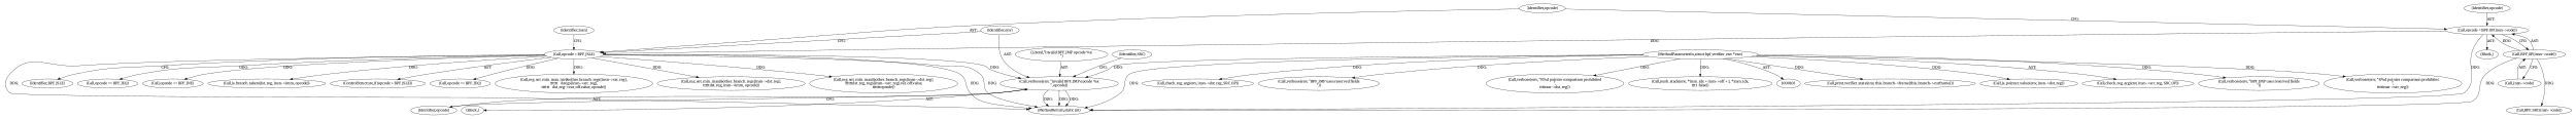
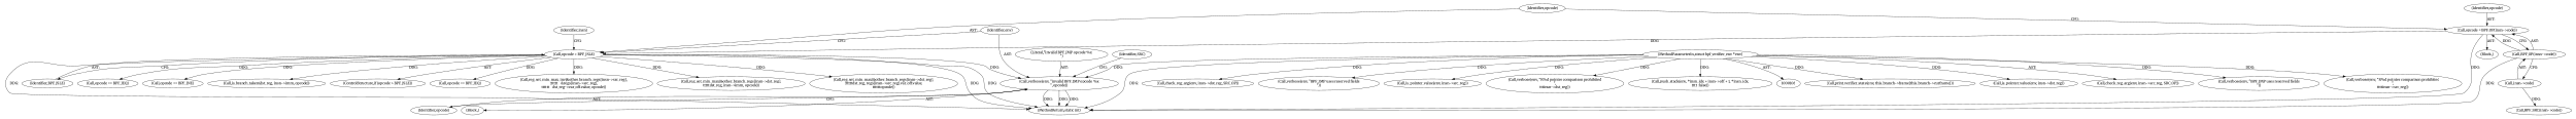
  digraph {
    fontname=Merriweather
    node [fontname=Merriweather]
    edge [fontname=Merriweather]
    n1 [label="(Call,verbose(env, \"invalid BPF_JMP opcode %x\n\", opcode))"]
    n2 [label="(Block,)"]
    n3 [label="(Identifier,opcode)"]
    n4 [label="(MethodReturn,static int)"]
    n5 [label="(MethodParameterIn,struct bpf_verifier_env *env)"]
    n6 [label="(Call,print_verifier_state(env, this_branch->frame[this_branch->curframe]))"]
    n7 [label="(Call,is_pointer_value(env, insn->dst_reg))"]
    n8 [label="(Call,check_reg_arg(env, insn->src_reg, SRC_OP))"]
    n9 [label="(Call,verbose(env, \"BPF_JMP uses reserved fields\n\"))"]
    n10 [label="(Call,verbose(env, \"R%d pointer comparison prohibited\n\",\n\t\t\t\tinsn->src_reg))"]
    n11 [label="(Call,check_reg_arg(env, insn->dst_reg, SRC_OP))"]
    n12 [label="(Call,verbose(env, \"BPF_JMP uses reserved fields\n\"))"]
+   n13 [label="(Call,is_pointer_value(env, insn->src_reg))"]
    n14 [label="(Call,verbose(env, \"R%d pointer comparison prohibited\n\",\n\t\t\tinsn->dst_reg))"]
    n15 [label="(Call,push_stack(env, *insn_idx + insn->off + 1, *insn_idx,\n\t\t\t\t  false))"]
    1000108
    n17 [label="(Call,opcode > BPF_JSLE)"]
    n18 [label="(Call,reg_set_min_max(&other_branch_regs[insn->dst_reg],\n\t\t\t\t\tdst_reg, insn->imm, opcode))"]
    n19 [label="(Call,reg_set_min_max(&other_branch_regs[insn->dst_reg],\n\t\t\t\t\t\tdst_reg, regs[insn->src_reg].var_off.value,\n\t\t\t\t\t\topcode))"]
    n20 [label="(Identifier,BPF_JSLE)"]
    n21 [label="(Call,opcode == BPF_JEQ)"]
    n22 [label="(Call,opcode == BPF_JNE)"]
    n23 [label="(Call,is_branch_taken(dst_reg, insn->imm, opcode))"]
    n24 [label="(ControlStructure,if (opcode > BPF_JSLE))"]
    n25 [label="(Call,opcode == BPF_JEQ)"]
    n26 [label="(Call,reg_set_min_max_inv(&other_branch_regs[insn->src_reg],\n\t\t\t\t\t\t    &regs[insn->src_reg],\n\t\t\t\t\t\t    dst_reg->var_off.value, opcode))"]
    n27 [label="(Call,opcode = BPF_OP(insn->code))"]
    n28 [label="(Call,BPF_OP(insn->code))"]
    n29 [label="(Block,)"]
    n30 [label="(Call,insn->code)"]
    n31 [label="(Call,BPF_SRC(insn->code))"]
    n32 [label="(Identifier,SRC)"]
    n33 [label="(Identifier,env)"]
    n34 [label="(Identifier,insn)"]
    n35 [label="(Identifier,opcode)"]
    n36 [label="(Literal,\"invalid BPF_JMP opcode %x\n\")"]
    n37 [label="(Identifier,opcode)"]
    n1 -> n2 [label="AST: "]
    n1 -> n3 [label="CFG: "]
    n1 -> n4 [label="DDG: "]
    n1 -> n4 [label="DDG: "]
    n1 -> n4 [label="DDG: "]
    n3 -> n1 [label="AST: "]
    n5 -> n1 [label="DDG: "]
    n5 -> n4 [label="DDG: "]
    n5 -> n6 [label="DDG: "]
    n5 -> n7 [label="DDG: "]
    n5 -> n8 [label="AST: "]
    n5 -> n9 [label="DDG: "]
    n5 -> n10 [label="DDG: "]
    n5 -> n11 [label="DDG: "]
    n5 -> n12 [label="DDG: "]
+   n5 -> n13 [label="DDG: "]
    n5 -> n14 [label="DDG: "]
    n5 -> n15 [label="DDG: "]
    n5 -> 1000108 [label="AST: "]
    n17 -> n1 [label="DDG: "]
    n17 -> n4 [label="DDG: "]
    n17 -> n4 [label="DDG: "]
    n17 -> n4 [label="DDG: "]
    n17 -> n18 [label="DDG: "]
    n17 -> n19 [label="DDG: "]
    n17 -> n20 [label="CFG: "]
    n17 -> n21 [label="DDG: "]
    n17 -> n22 [label="DDG: "]
    n17 -> n23 [label="DDG: "]
    n17 -> n24 [label="AST: "]
    n17 -> n25 [label="DDG: "]
    n17 -> n26 [label="DDG: "]
+   n20 -> n17 [label="AST: "]
    n27 -> n4 [label="DDG: "]
    n27 -> n17 [label="DDG: "]
    n27 -> n28 [label="CFG: "]
    n27 -> n29 [label="AST: "]
    n28 -> n4 [label="DDG: "]
    n28 -> n27 [label="AST: "]
    n28 -> n27 [label="DDG: "]
    n28 -> n30 [label="CFG: "]
-   n28 -> n31 [label="DDG: "]
+   n30 -> n31 [label="DDG: "]
    n30 -> n28 [label="AST: "]
    n32 -> n1 [label="CFG: "]
    n33 -> n1 [label="AST: "]
    n33 -> n17 [label="CFG: "]
    n34 -> n17 [label="CFG: "]
    n35 -> n27 [label="AST: "]
    n36 -> n1 [label="AST: "]
    n37 -> n17 [label="AST: "]
    n37 -> n27 [label="CFG: "]
  }
